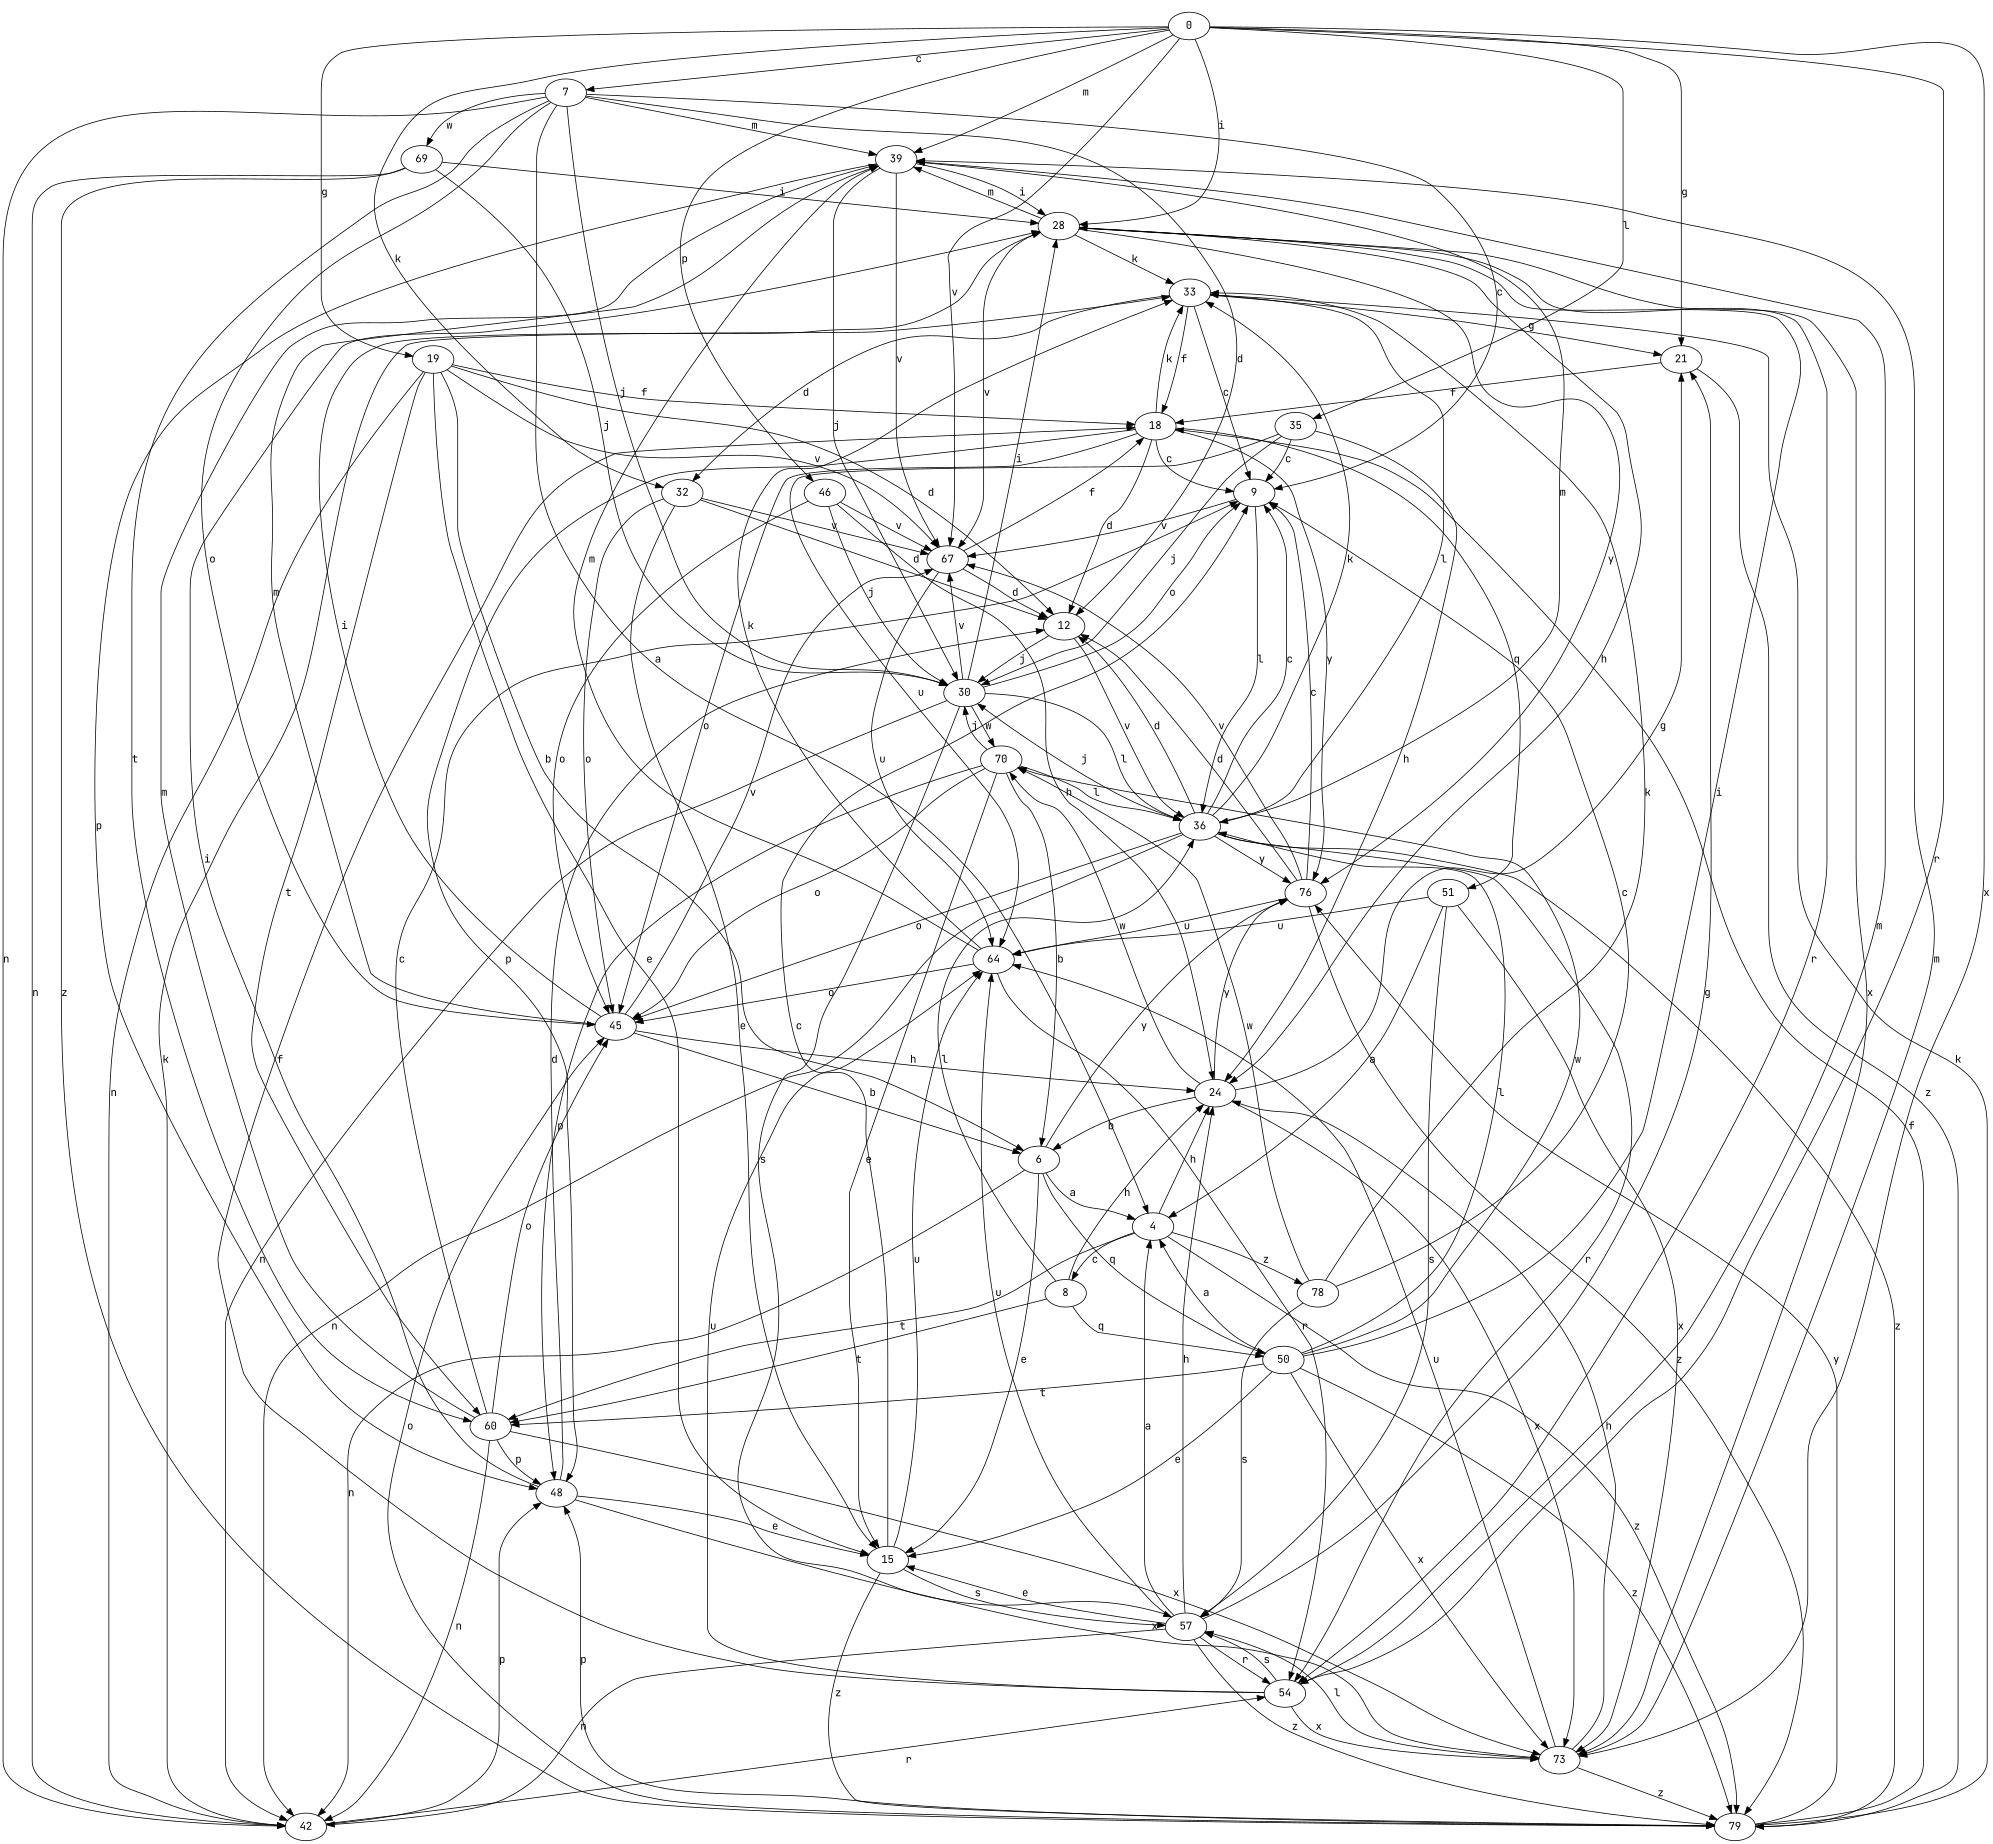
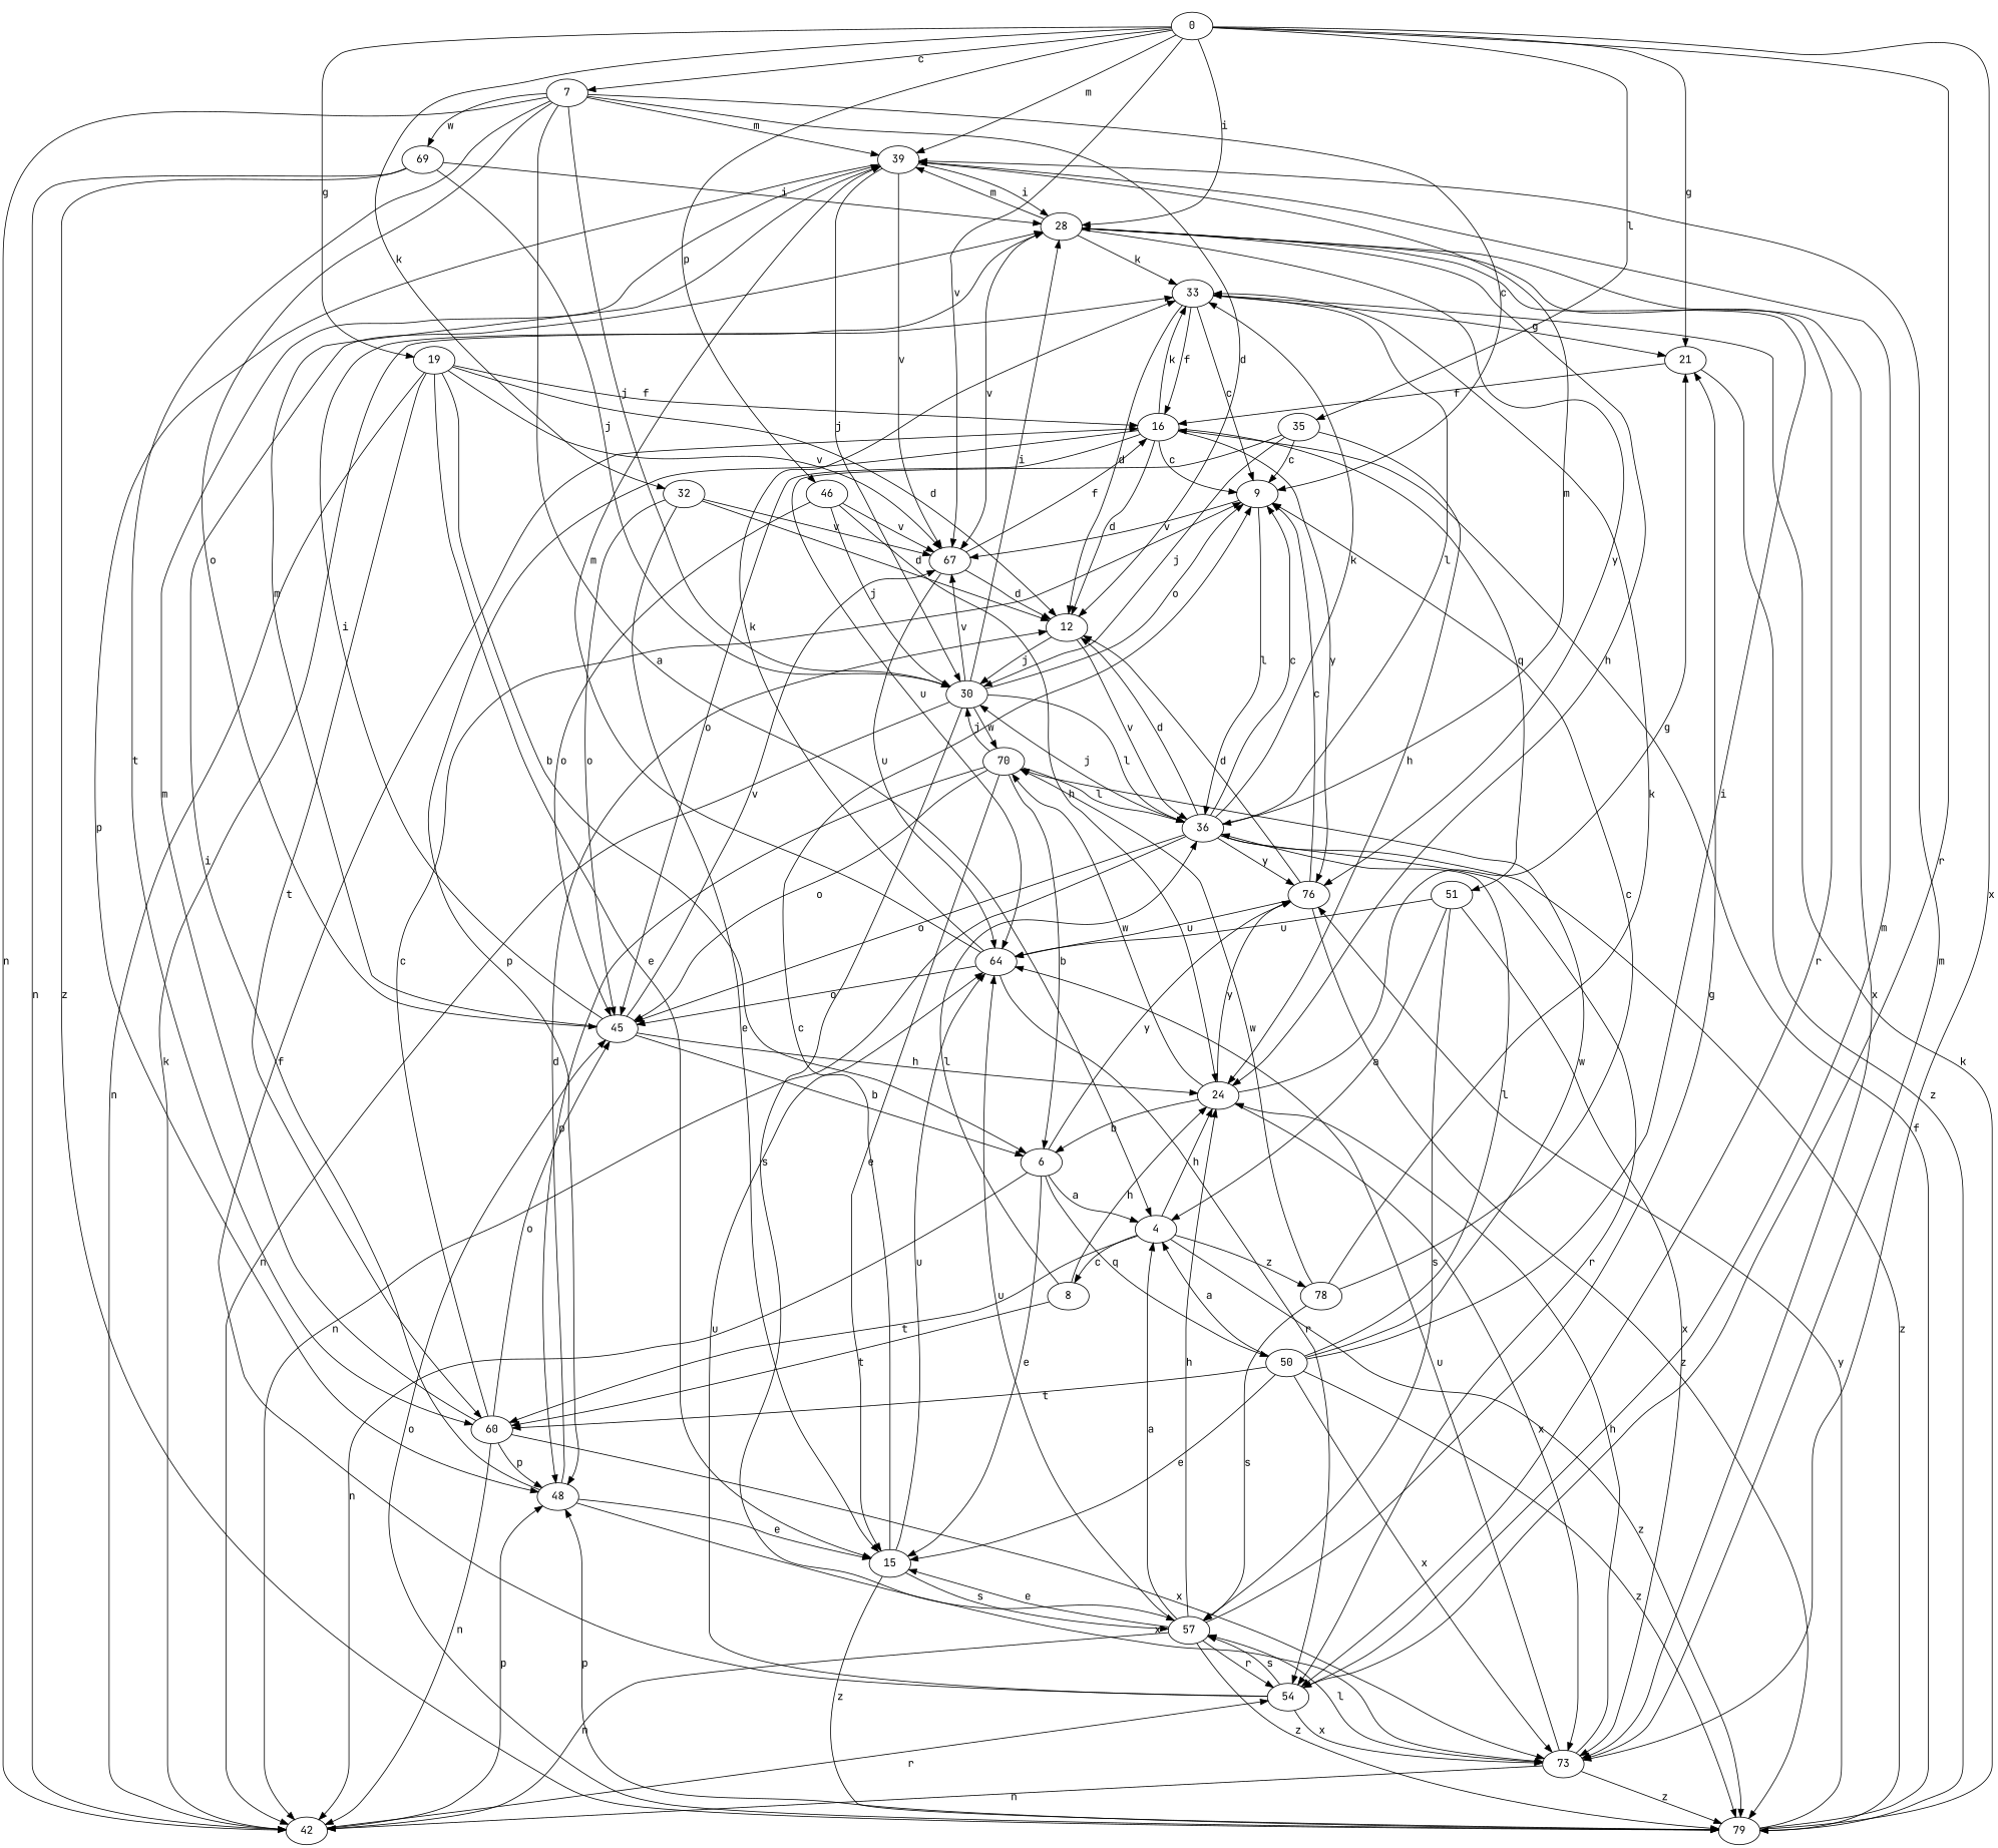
  strict digraph {
    fontname="JetBrains Mono"
    node [fontname="JetBrains Mono"]
    edge [fontname="JetBrains Mono"]
    0
    7
    19
    21
    28
    32
    35
    39
    46
    54
    67
    73
    n13 [label=4]
    60
    42
    9
    12
    30
    45
    69
    6
    15
-   18
+   18 [label=16]
    79
    24
    76
    33
    64
    48
    57
    8
    78
    50
    36
    70
    51
    0 -> 7 [label=c]
    0 -> 19 [label=g]
    0 -> 21 [label=g]
    0 -> 28 [label=i]
    0 -> 32 [label=k]
    0 -> 35 [label=l]
    0 -> 39 [label=m]
    0 -> 46 [label=p]
    0 -> 54 [label=r]
    0 -> 67 [label=v]
    0 -> 73 [label=x]
    7 -> 39 [label=m]
    7 -> n13 [label=a]
    7 -> 60 [label=t]
    7 -> 42 [label=n]
    7 -> 9 [label=c]
    7 -> 12 [label=d]
    7 -> 30 [label=j]
    7 -> 45 [label=o]
    7 -> 69 [label=w]
    19 -> 67 [label=v]
    19 -> 60 [label=t]
    19 -> 42 [label=n]
    19 -> 12 [label=d]
    19 -> 6 [label=b]
    19 -> 15 [label=e]
    19 -> 18 [label=f]
    21 -> 18 [label=f]
    21 -> 79 [label=z]
    28 -> 39 [label=m]
    28 -> 54 [label=r]
    28 -> 67 [label=v]
    28 -> 73 [label=x]
    28 -> 24 [label=h]
    28 -> 76 [label=y]
    28 -> 33 [label=k]
    32 -> 67 [label=v]
    32 -> 12 [label=d]
    32 -> 45 [label=o]
    32 -> 15 [label=e]
    35 -> 9 [label=c]
    35 -> 30 [label=j]
    35 -> 24 [label=h]
    35 -> 64 [label=u]
    39 -> 28 [label=i]
    39 -> 67 [label=v]
    39 -> 30 [label=j]
    39 -> 48 [label=p]
    46 -> 67 [label=v]
    46 -> 30 [label=j]
    46 -> 45 [label=o]
    46 -> 24 [label=h]
    54 -> 39 [label=m]
    54 -> 73 [label=x]
    54 -> 18 [label=f]
    54 -> 64 [label=u]
    54 -> 57 [label=s]
    67 -> 12 [label=d]
    67 -> 18 [label=f]
    67 -> 64 [label=u]
    73 -> 39 [label=m]
+   73 -> 42 [label=n]
    73 -> 79 [label=z]
    73 -> 24 [label=h]
    73 -> 64 [label=u]
    73 -> 57 [label=l]
    n13 -> 60 [label=t]
    n13 -> 79 [label=z]
    n13 -> 24 [label=h]
    n13 -> 8 [label=c]
    n13 -> 78 [label=z]
    60 -> 39 [label=m]
    60 -> 73 [label=x]
    60 -> 42 [label=n]
    60 -> 9 [label=c]
    60 -> 45 [label=o]
    60 -> 48 [label=p]
    42 -> 54 [label=r]
    42 -> 33 [label=k]
    42 -> 48 [label=p]
    9 -> 67 [label=v]
    9 -> 36 [label=l]
    12 -> 30 [label=j]
    12 -> 36 [label=v]
    30 -> 28 [label=i]
    30 -> 67 [label=v]
    30 -> 42 [label=n]
    30 -> 9 [label=o]
    30 -> 57 [label=s]
    30 -> 36 [label=l]
    30 -> 70 [label=w]
    45 -> 28 [label=i]
    45 -> 39 [label=m]
    45 -> 67 [label=v]
    45 -> 6 [label=b]
    45 -> 24 [label=h]
    69 -> 28 [label=i]
    69 -> 42 [label=n]
    69 -> 30 [label=j]
    69 -> 79 [label=z]
    6 -> n13 [label=a]
    6 -> 42 [label=n]
    6 -> 15 [label=e]
    6 -> 76 [label=y]
    6 -> 50 [label=q]
    15 -> 9 [label=c]
    15 -> 79 [label=z]
    15 -> 64 [label=u]
    15 -> 57 [label=s]
    18 -> 9 [label=c]
    18 -> 12 [label=d]
    18 -> 45 [label=o]
    18 -> 76 [label=y]
    18 -> 33 [label=k]
    18 -> 48 [label=p]
    18 -> 51 [label=q]
    79 -> 45 [label=o]
    79 -> 18 [label=f]
    79 -> 76 [label=y]
    79 -> 33 [label=k]
    79 -> 48 [label=p]
    24 -> 21 [label=g]
    24 -> 73 [label=x]
    24 -> 6 [label=b]
    24 -> 76 [label=y]
    24 -> 70 [label=w]
-   76 -> 67 [label=v]
    76 -> 9 [label=c]
    76 -> 12 [label=d]
    76 -> 79 [label=z]
    76 -> 64 [label=u]
    33 -> 21 [label=g]
    33 -> 9 [label=c]
-   33 -> 32 [label=d]
+   33 -> 12 [label=d]
    33 -> 18 [label=f]
    33 -> 36 [label=l]
    64 -> 39 [label=m]
    64 -> 54 [label=r]
    64 -> 45 [label=o]
    64 -> 33 [label=k]
    48 -> 28 [label=i]
    48 -> 73 [label=x]
    48 -> 12 [label=d]
    48 -> 15 [label=e]
    57 -> 21 [label=g]
    57 -> 54 [label=r]
    57 -> n13 [label=a]
    57 -> 42 [label=n]
    57 -> 15 [label=e]
    57 -> 79 [label=z]
    57 -> 24 [label=h]
    57 -> 64 [label=u]
    8 -> 60 [label=t]
    8 -> 24 [label=h]
-   8 -> 50 [label=q]
    8 -> 36 [label=l]
    78 -> 9 [label=c]
    78 -> 33 [label=k]
    78 -> 57 [label=s]
    78 -> 70 [label=w]
    50 -> 28 [label=i]
    50 -> 73 [label=x]
    50 -> n13 [label=a]
    50 -> 60 [label=t]
    50 -> 15 [label=e]
    50 -> 79 [label=z]
    50 -> 36 [label=l]
    50 -> 70 [label=w]
    36 -> 39 [label=m]
    36 -> 54 [label=r]
    36 -> 42 [label=n]
    36 -> 9 [label=c]
    36 -> 12 [label=d]
    36 -> 30 [label=j]
    36 -> 45 [label=o]
    36 -> 79 [label=z]
    36 -> 76 [label=y]
    36 -> 33 [label=k]
    70 -> 30 [label=j]
    70 -> 45 [label=o]
    70 -> 6 [label=b]
    70 -> 15 [label=e]
    70 -> 48 [label=p]
    70 -> 36 [label=l]
    51 -> 73 [label=x]
    51 -> n13 [label=a]
    51 -> 64 [label=u]
    51 -> 57 [label=s]
  }
